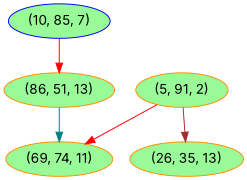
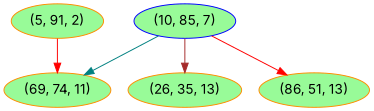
  digraph {
    fontname=Inter
    node [color=darkorange fillcolor=palegreen fontname=Inter style=filled]
    edge [color=red fontname=Inter]
    "(5, 91, 2)"
    "(69, 74, 11)"
    "(10, 85, 7)" [color=blue]
    "(26, 35, 13)"
    n5 [label="(86, 51, 13)"]
    "(5, 91, 2)" -> "(69, 74, 11)"
-   n5 -> "(69, 74, 11)" [color=teal]
-   "(5, 91, 2)" -> "(26, 35, 13)" [color=brown]
+   "(10, 85, 7)" -> "(69, 74, 11)" [color=teal]
+   "(10, 85, 7)" -> "(26, 35, 13)" [color=brown]
    "(10, 85, 7)" -> n5
  }
